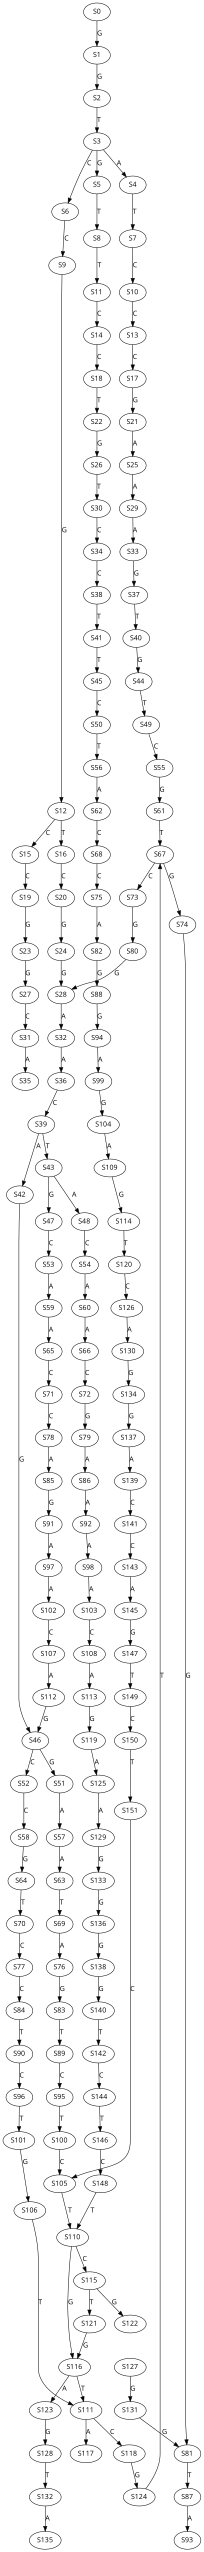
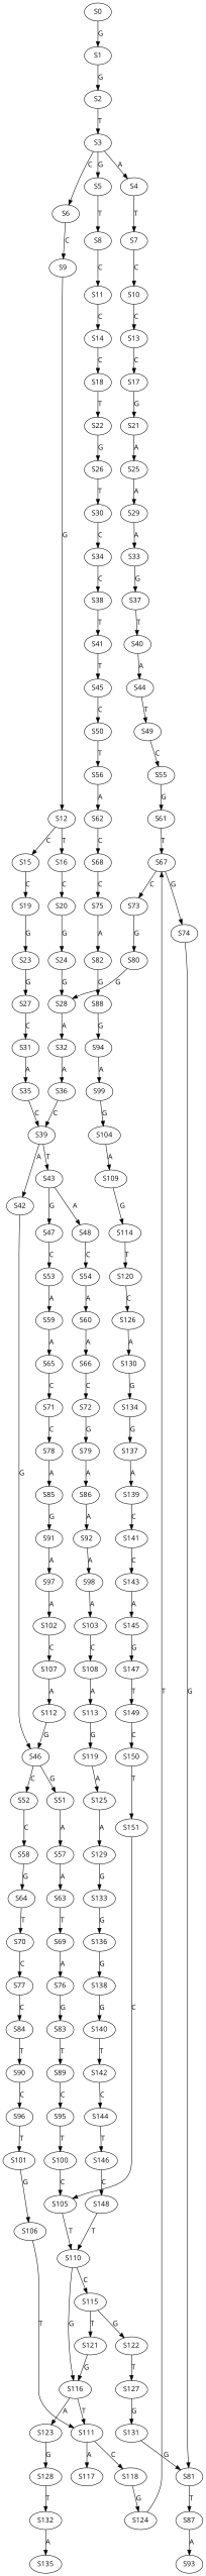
  strict digraph {
    fontname="Open Sans"
    node [fontname="Open Sans"]
    edge [fontname="Open Sans"]
    S0
    S1
    S2
    S3
    S4
    S5
    S6
    S7
    S8
    S9
    S10
    S11
    S12
    S13
    S14
    S15
    S16
    S17
    S18
    S19
    S20
    S21
    S22
    S23
    S24
    S25
    S26
    S27
    S28
    S29
    S30
    S31
    S32
    S33
    S34
    S35
    S36
    S37
    S38
    S39
    S40
    S41
    S42
    S43
    S44
    S45
    S46
    S47
    S48
    S49
    S50
    S51
    S52
    S53
    S54
    S55
    S56
    S57
    S58
    S59
    S60
    S61
    S62
    S63
    S64
    S65
    S66
    S67
    S68
    S69
    S70
    S71
    S72
    S73
    S74
    S75
    S76
    S77
    S78
    S79
    S80
    S81
    S82
    S83
    S84
    S85
    S86
    S87
    S88
    S89
    S90
    S91
    S92
    S93
    S94
    S95
    S96
    S97
    S98
    S99
    S100
    S101
    S102
    S103
    S104
    S105
    S106
    S107
    S108
    S109
    S110
    S111
    S112
    S113
    S114
    S115
    S116
    S117
    S118
    S119
    S120
    S121
    S122
    S123
    S124
    S125
    S126
    S127
    S128
    S129
    S130
    S131
    S132
    S133
    S134
    S135
    S136
    S137
    S138
    S139
    S140
    S141
    S142
    S143
    S144
    S145
    S146
    S147
    S148
    S149
    S150
    S151
    S0 -> S1 [label=G]
    S1 -> S2 [label=G]
    S2 -> S3 [label=T]
    S3 -> S4 [label=A]
    S3 -> S5 [label=G]
    S3 -> S6 [label=C]
    S4 -> S7 [label=T]
    S5 -> S8 [label=T]
    S6 -> S9 [label=C]
    S7 -> S10 [label=C]
-   S8 -> S11 [label=T]
+   S8 -> S11 [label=C]
    S9 -> S12 [label=G]
    S10 -> S13 [label=C]
    S11 -> S14 [label=C]
    S12 -> S15 [label=C]
    S12 -> S16 [label=T]
    S13 -> S17 [label=C]
    S14 -> S18 [label=C]
    S15 -> S19 [label=C]
    S16 -> S20 [label=C]
    S17 -> S21 [label=G]
    S18 -> S22 [label=T]
    S19 -> S23 [label=G]
    S20 -> S24 [label=G]
    S21 -> S25 [label=A]
    S22 -> S26 [label=G]
    S23 -> S27 [label=G]
    S24 -> S28 [label=G]
    S25 -> S29 [label=A]
    S26 -> S30 [label=T]
    S27 -> S31 [label=C]
    S28 -> S32 [label=A]
    S29 -> S33 [label=A]
    S30 -> S34 [label=C]
    S31 -> S35 [label=A]
    S32 -> S36 [label=A]
    S33 -> S37 [label=G]
    S34 -> S38 [label=C]
+   S35 -> S39 [label=C]
    S36 -> S39 [label=C]
    S37 -> S40 [label=T]
    S38 -> S41 [label=T]
    S39 -> S42 [label=A]
    S39 -> S43 [label=T]
-   S40 -> S44 [label=G]
+   S40 -> S44 [label=A]
    S41 -> S45 [label=T]
    S42 -> S46 [label=G]
    S43 -> S47 [label=G]
    S43 -> S48 [label=A]
    S44 -> S49 [label=T]
    S45 -> S50 [label=C]
    S46 -> S51 [label=G]
    S46 -> S52 [label=C]
    S47 -> S53 [label=C]
    S48 -> S54 [label=C]
    S49 -> S55 [label=C]
    S50 -> S56 [label=T]
    S51 -> S57 [label=A]
    S52 -> S58 [label=C]
    S53 -> S59 [label=A]
    S54 -> S60 [label=A]
    S55 -> S61 [label=G]
    S56 -> S62 [label=A]
    S57 -> S63 [label=A]
    S58 -> S64 [label=G]
    S59 -> S65 [label=A]
    S60 -> S66 [label=A]
    S61 -> S67 [label=T]
    S62 -> S68 [label=C]
    S63 -> S69 [label=T]
    S64 -> S70 [label=T]
    S65 -> S71 [label=C]
    S66 -> S72 [label=C]
    S67 -> S73 [label=C]
    S67 -> S74 [label=G]
    S68 -> S75 [label=C]
    S69 -> S76 [label=A]
    S70 -> S77 [label=C]
    S71 -> S78 [label=C]
    S72 -> S79 [label=G]
    S73 -> S80 [label=G]
    S74 -> S81 [label=G]
    S75 -> S82 [label=A]
    S76 -> S83 [label=G]
    S77 -> S84 [label=C]
    S78 -> S85 [label=A]
    S79 -> S86 [label=A]
    S80 -> S28 [label=G]
    S81 -> S87 [label=T]
    S82 -> S88 [label=G]
    S83 -> S89 [label=T]
    S84 -> S90 [label=T]
    S85 -> S91 [label=G]
    S86 -> S92 [label=A]
    S87 -> S93 [label=A]
    S88 -> S94 [label=G]
    S89 -> S95 [label=C]
    S90 -> S96 [label=C]
    S91 -> S97 [label=A]
    S92 -> S98 [label=A]
    S94 -> S99 [label=A]
    S95 -> S100 [label=T]
    S96 -> S101 [label=T]
    S97 -> S102 [label=A]
    S98 -> S103 [label=A]
    S99 -> S104 [label=G]
    S100 -> S105 [label=C]
    S101 -> S106 [label=G]
    S102 -> S107 [label=C]
    S103 -> S108 [label=C]
    S104 -> S109 [label=A]
    S105 -> S110 [label=T]
    S106 -> S111 [label=T]
    S107 -> S112 [label=A]
    S108 -> S113 [label=A]
    S109 -> S114 [label=G]
    S110 -> S115 [label=C]
    S110 -> S116 [label=G]
    S111 -> S117 [label=A]
    S111 -> S118 [label=C]
    S112 -> S46 [label=G]
    S113 -> S119 [label=G]
    S114 -> S120 [label=T]
    S115 -> S121 [label=T]
    S115 -> S122 [label=G]
    S116 -> S111 [label=T]
    S116 -> S123 [label=A]
    S118 -> S124 [label=G]
    S119 -> S125 [label=A]
    S120 -> S126 [label=C]
    S121 -> S116 [label=G]
+   S122 -> S127 [label=T]
    S123 -> S128 [label=G]
    S124 -> S67 [label=T]
    S125 -> S129 [label=A]
    S126 -> S130 [label=A]
    S127 -> S131 [label=G]
    S128 -> S132 [label=T]
    S129 -> S133 [label=G]
    S130 -> S134 [label=G]
    S131 -> S81 [label=G]
    S132 -> S135 [label=A]
    S133 -> S136 [label=G]
    S134 -> S137 [label=G]
    S136 -> S138 [label=G]
    S137 -> S139 [label=A]
    S138 -> S140 [label=G]
    S139 -> S141 [label=C]
    S140 -> S142 [label=T]
    S141 -> S143 [label=C]
    S142 -> S144 [label=C]
    S143 -> S145 [label=A]
    S144 -> S146 [label=T]
    S145 -> S147 [label=G]
    S146 -> S148 [label=C]
    S147 -> S149 [label=T]
    S148 -> S110 [label=T]
    S149 -> S150 [label=C]
    S150 -> S151 [label=T]
    S151 -> S105 [label=C]
  }
